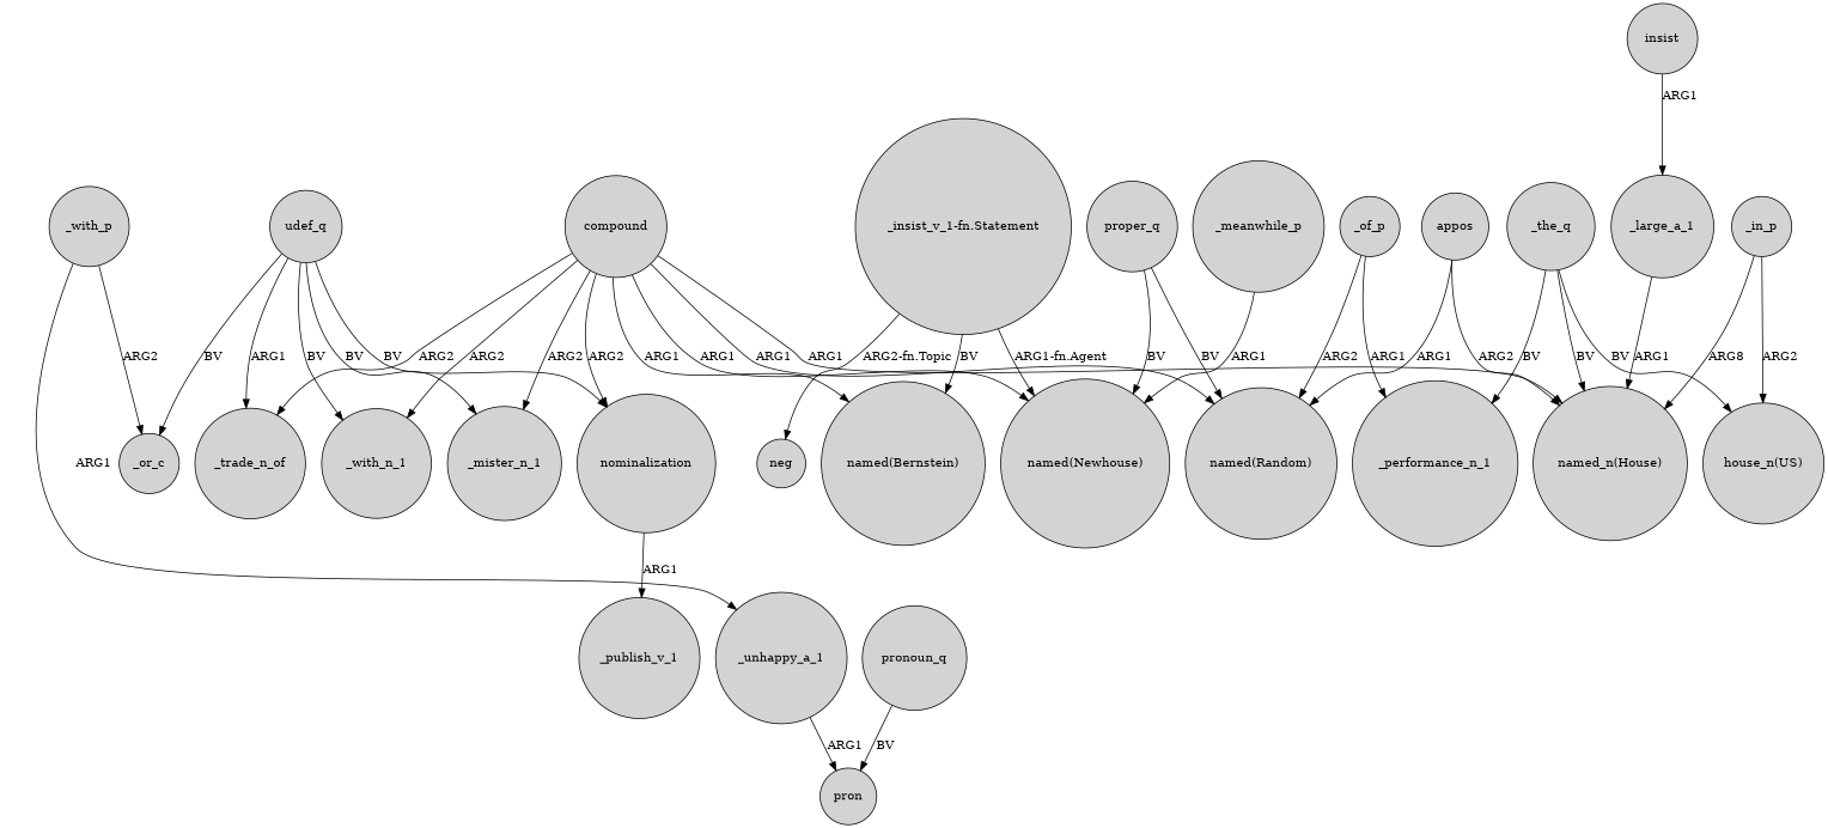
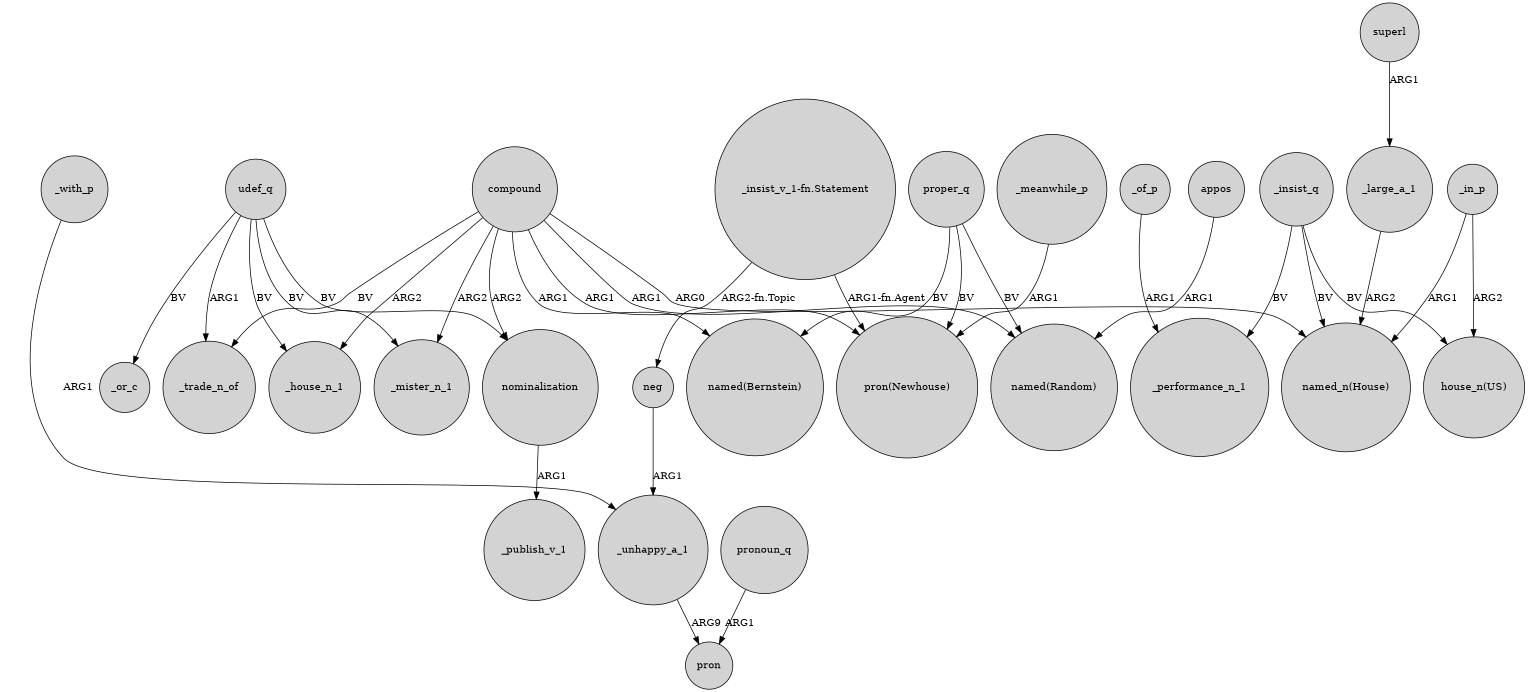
  digraph {
    node [shape=circle style=filled]
-   superl [label=insist]
+   superl
    _large_a_1
    "named_n(House)"
    compound
    "named(Bernstein)"
    _trade_n_of
-   "named(Newhouse)"
+   "named(Newhouse)" [label="pron(Newhouse)"]
    "named(Random)"
-   _house_n_1 [label=_with_n_1]
+   _house_n_1
    _mister_n_1
    nominalization
    _publish_v_1
    neg
    _unhappy_a_1
    pron
    udef_q
    _or_c
    proper_q
    _of_p
    _performance_n_1
    _with_p
    "_insist_v_1-fn.Statement"
    _in_p
    n24 [label="house_n(US)"]
-   _the_q
+   _the_q [label=_insist_q]
    pronoun_q
    _meanwhile_p
    appos
    superl -> _large_a_1 [label=ARG1]
-   _large_a_1 -> "named_n(House)" [label=ARG1]
-   compound -> "named_n(House)" [label=ARG1]
+   _large_a_1 -> "named_n(House)" [label=ARG2]
+   compound -> "named_n(House)" [label=ARG0]
    compound -> "named(Bernstein)" [label=ARG1]
-   compound -> _trade_n_of [label=ARG2]
+   compound -> _trade_n_of [label=BV]
    compound -> "named(Newhouse)" [label=ARG1]
    compound -> "named(Random)" [label=ARG1]
    compound -> _house_n_1 [label=ARG2]
    compound -> _mister_n_1 [label=ARG2]
    compound -> nominalization [label=ARG2]
    nominalization -> _publish_v_1 [label=ARG1]
-   _unhappy_a_1 -> pron [label=ARG1]
+   neg -> _unhappy_a_1 [label=ARG1]
+   _unhappy_a_1 -> pron [label=ARG9]
    udef_q -> _trade_n_of [label=ARG1]
    udef_q -> _house_n_1 [label=BV]
    udef_q -> _mister_n_1 [label=BV]
    udef_q -> nominalization [label=BV]
    udef_q -> _or_c [label=BV]
-   "_insist_v_1-fn.Statement" -> "named(Bernstein)" [label=BV]
+   proper_q -> "named(Bernstein)" [label=BV]
    proper_q -> "named(Newhouse)" [label=BV]
    proper_q -> "named(Random)" [label=BV]
-   _of_p -> "named(Random)" [label=ARG2]
    _of_p -> _performance_n_1 [label=ARG1]
    _with_p -> _unhappy_a_1 [label=ARG1]
-   _with_p -> _or_c [label=ARG2]
    "_insist_v_1-fn.Statement" -> "named(Newhouse)" [label="ARG1-fn.Agent"]
    "_insist_v_1-fn.Statement" -> neg [label="ARG2-fn.Topic"]
-   _in_p -> "named_n(House)" [label=ARG8]
+   _in_p -> "named_n(House)" [label=ARG1]
    _in_p -> n24 [label=ARG2]
    _the_q -> "named_n(House)" [label=BV]
    _the_q -> _performance_n_1 [label=BV]
    _the_q -> n24 [label=BV]
-   pronoun_q -> pron [label=BV]
+   pronoun_q -> pron [label=ARG1]
    _meanwhile_p -> "named(Newhouse)" [label=ARG1]
-   appos -> "named_n(House)" [label=ARG2]
    appos -> "named(Random)" [label=ARG1]
  }
